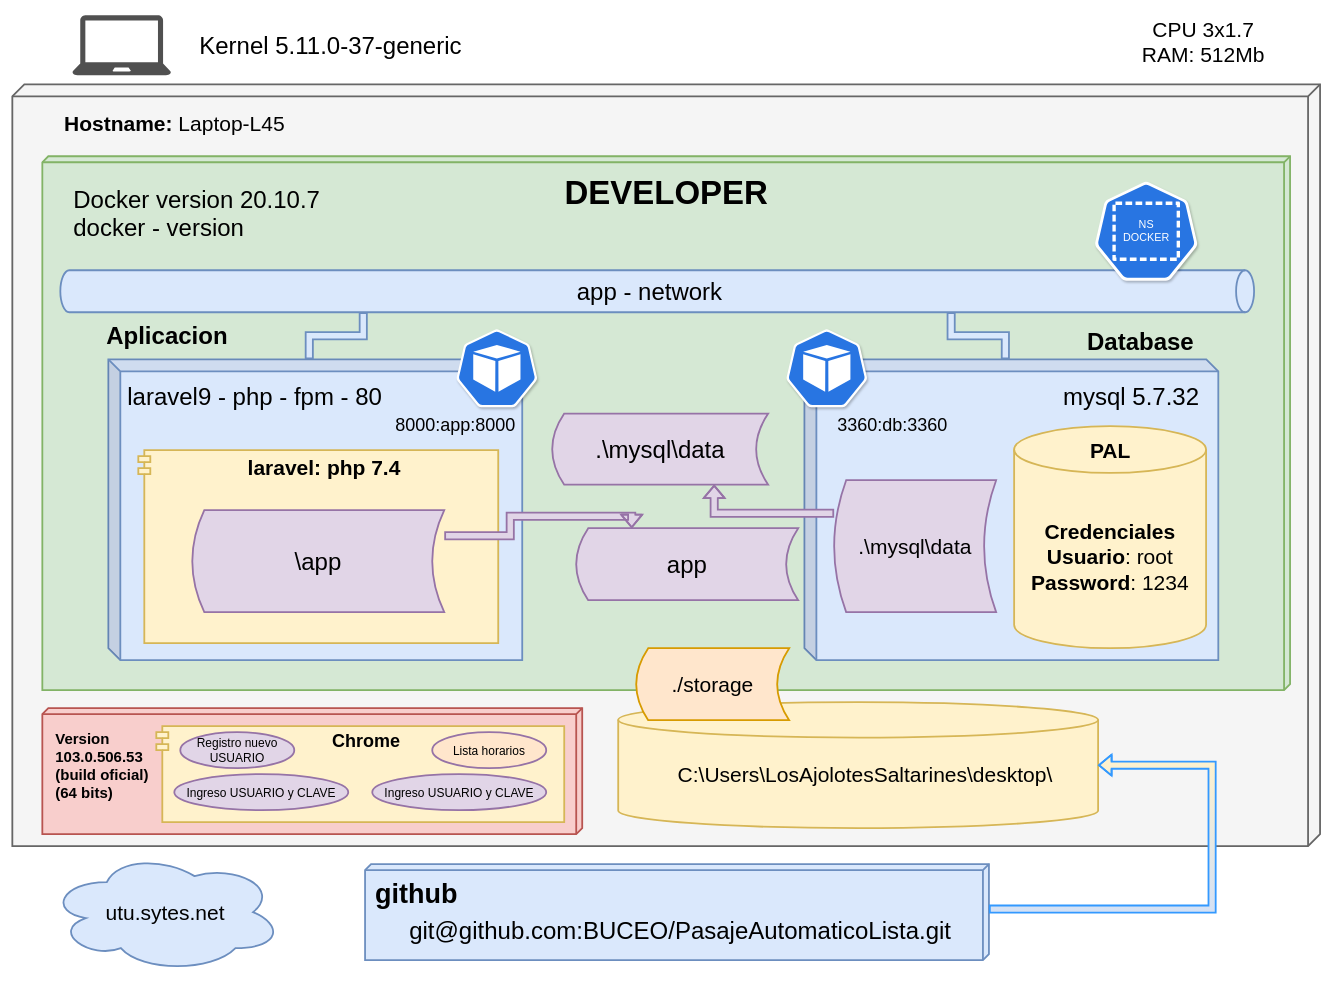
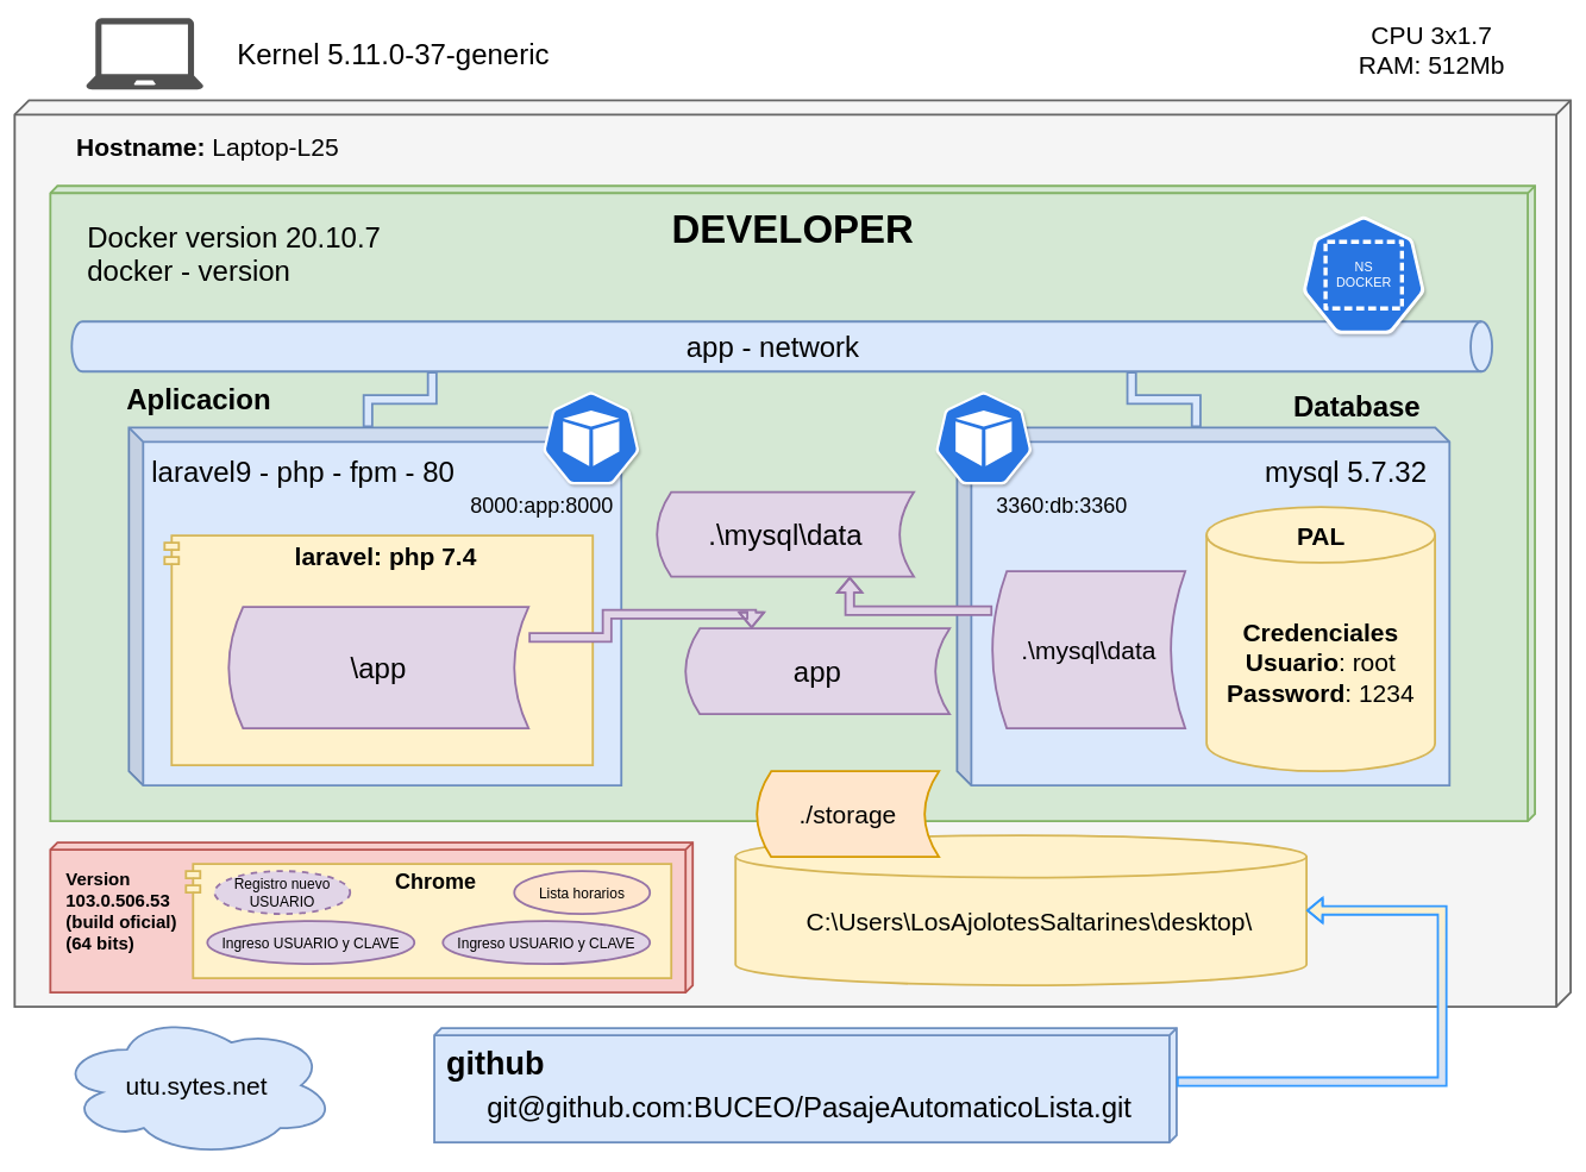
  <mxCell id="0" />
  <mxCell id="1" parent="0" />
  <mxCell id="2" value="" style="verticalAlign=top;align=left;spacingTop=8;spacingLeft=2;spacingRight=12;shape=cube;size=20;direction=south;fontStyle=4;html=1;fillColor=#f5f5f5;fontColor=#333333;strokeColor=#666666;strokeWidth=3;" parent="1" vertex="1"><mxGeometry x="20" y="140" width="2180" height="1270" as="geometry" /></mxCell>
  <mxCell id="3" value="" style="sketch=0;pointerEvents=1;shadow=0;dashed=0;html=1;strokeColor=none;fillColor=#505050;labelPosition=center;verticalLabelPosition=bottom;verticalAlign=top;outlineConnect=0;align=center;shape=mxgraph.office.devices.laptop;" parent="1" vertex="1"><mxGeometry x="120" y="25" width="164.59" height="100" as="geometry" /></mxCell>
  <mxCell id="4" value="&lt;font style=&quot;font-size: 40px;&quot;&gt;Kernel&amp;nbsp;5.11.0-37-generic&lt;br style=&quot;font-size: 40px;&quot;&gt;&lt;/font&gt;" style="text;html=1;align=left;verticalAlign=middle;resizable=0;points=[];autosize=1;strokeColor=none;fontSize=40;" parent="1" vertex="1"><mxGeometry x="330" y="45" width="460" height="60" as="geometry" /></mxCell>
  <mxCell id="5" value="&lt;font style=&quot;font-size: 35px;&quot;&gt;CPU 3x1.7&lt;br style=&quot;font-size: 35px;&quot;&gt;RAM: 512Mb&lt;br style=&quot;font-size: 35px;&quot;&gt;&lt;/font&gt;" style="text;html=1;align=center;verticalAlign=middle;resizable=0;points=[];autosize=1;strokeColor=none;fontSize=35;" parent="1" vertex="1"><mxGeometry x="1890" y="20" width="230" height="100" as="geometry" /></mxCell>
  <mxCell id="6" value="" style="verticalAlign=top;align=left;spacingTop=8;spacingLeft=2;spacingRight=12;shape=cube;size=10;direction=south;fontStyle=4;html=1;fontSize=25;fillColor=#d5e8d4;strokeColor=#82b366;strokeWidth=3;" parent="1" vertex="1"><mxGeometry x="70" y="260" width="2080" height="890" as="geometry" /></mxCell>
  <mxCell id="7" value="&lt;span style=&quot;font-size: 55px;&quot;&gt;DEVELOPER&lt;/span&gt;" style="text;html=1;align=center;verticalAlign=middle;resizable=0;points=[];autosize=1;strokeColor=none;fontStyle=1;fontSize=55;" parent="1" vertex="1"><mxGeometry x="930" y="280" width="360" height="80" as="geometry" /></mxCell>
  <mxCell id="8" value="app - network" style="shape=cylinder3;whiteSpace=wrap;html=1;boundedLbl=1;backgroundOutline=1;size=15;fontSize=40;direction=south;fillColor=#dae8fc;strokeColor=#6c8ebf;fillStyle=auto;strokeWidth=3;" parent="1" vertex="1"><mxGeometry x="100" y="450" width="1990" height="70" as="geometry" /></mxCell>
  <mxCell id="9" value="&lt;font style=&quot;font-size: 18px&quot; color=&quot;#ffffff&quot;&gt;NS &lt;br&gt;DOCKER&lt;/font&gt;" style="html=1;dashed=0;whitespace=wrap;fillColor=#2875E2;strokeColor=#ffffff;points=[[0.005,0.63,0],[0.1,0.2,0],[0.9,0.2,0],[0.5,0,0],[0.995,0.63,0],[0.72,0.99,0],[0.5,1,0],[0.28,0.99,0]];shape=mxgraph.kubernetes.icon;prIcon=ns;shadow=1;" parent="1" vertex="1"><mxGeometry x="1800" y="302.51" width="220.36" height="164.97" as="geometry" /></mxCell>
  <mxCell id="10" value="&lt;span style=&quot;font-size: 40px; font-weight: 400;&quot;&gt;Docker version 20.10.7&lt;br style=&quot;font-size: 40px;&quot;&gt;docker - version&lt;br style=&quot;font-size: 40px;&quot;&gt;&lt;/span&gt;" style="text;html=1;align=left;verticalAlign=middle;resizable=0;points=[];autosize=1;strokeColor=none;fontStyle=1;fontSize=40;" parent="1" vertex="1"><mxGeometry x="120" y="300" width="430" height="110" as="geometry" /></mxCell>
- <mxCell id="11" value="&lt;b&gt;Hostname:&lt;/b&gt;&amp;nbsp;&lt;span style=&quot;text-align: left; font-size: 35px;&quot;&gt;Laptop-L45&lt;/span&gt;" style="text;html=1;align=center;verticalAlign=middle;resizable=0;points=[];autosize=1;strokeColor=none;fontSize=35;" parent="1" vertex="1"><mxGeometry x="95" y="175" width="390" height="60" as="geometry" /></mxCell>
+ <mxCell id="11" value="&lt;b&gt;Hostname:&lt;/b&gt;&amp;nbsp;&lt;span style=&quot;text-align: left; font-size: 35px;&quot;&gt;Laptop-L25&lt;/span&gt;" style="text;html=1;align=center;verticalAlign=middle;resizable=0;points=[];autosize=1;strokeColor=none;fontSize=35;" parent="1" vertex="1"><mxGeometry x="95" y="175" width="390" height="60" as="geometry" /></mxCell>
  <mxCell id="12" value="&lt;span style=&quot;font-size: 40px;&quot;&gt;Aplicacion&lt;/span&gt;" style="text;html=1;align=left;verticalAlign=middle;resizable=0;points=[];autosize=1;strokeColor=none;fontStyle=1;fontSize=40;" parent="1" vertex="1"><mxGeometry x="175" y="527.65" width="230" height="60" as="geometry" /></mxCell>
  <mxCell id="13" style="edgeStyle=orthogonalEdgeStyle;shape=flexArrow;rounded=0;fillStyle=auto;orthogonalLoop=1;jettySize=auto;html=1;exitX=0;exitY=0;exitDx=335;exitDy=0;exitPerimeter=0;entryX=1;entryY=0;entryDx=0;entryDy=1485.0;entryPerimeter=0;fontSize=30;endArrow=none;endFill=0;fillColor=#dae8fc;strokeWidth=3;strokeColor=#6c8ebf;" parent="1" source="14" target="8" edge="1"><mxGeometry relative="1" as="geometry"><mxPoint x="456.07" y="520" as="targetPoint" /></mxGeometry></mxCell>
  <mxCell id="14" value="" style="shape=cube;whiteSpace=wrap;html=1;boundedLbl=1;backgroundOutline=1;darkOpacity=0.05;darkOpacity2=0.1;fillStyle=auto;fontSize=24;fillColor=#dae8fc;strokeColor=#6c8ebf;strokeWidth=3;" parent="1" vertex="1"><mxGeometry x="180" y="598.45" width="690" height="501.55" as="geometry" /></mxCell>
  <mxCell id="15" value="" style="html=1;dashed=0;whitespace=wrap;fillColor=#2875E2;strokeColor=#ffffff;points=[[0.005,0.63,0],[0.1,0.2,0],[0.9,0.2,0],[0.5,0,0],[0.995,0.63,0],[0.72,0.99,0],[0.5,1,0],[0.28,0.99,0]];shape=mxgraph.kubernetes.icon;prIcon=pod;shadow=1;" parent="1" vertex="1"><mxGeometry x="760" y="548.45" width="135.42" height="130" as="geometry" /></mxCell>
  <mxCell id="16" value="laravel: php 7.4" style="shape=module;align=left;spacingLeft=20;align=center;verticalAlign=top;fillStyle=auto;fontSize=35;fillColor=#fff2cc;strokeColor=#d6b656;fontStyle=1;strokeWidth=3;" parent="1" vertex="1"><mxGeometry x="230" y="750" width="600" height="321.55" as="geometry" /></mxCell>
  <mxCell id="17" value="8000:app:8000&lt;br style=&quot;font-size: 30px;&quot;&gt;" style="text;html=1;align=right;verticalAlign=middle;resizable=0;points=[];autosize=1;strokeColor=none;fontStyle=0;fontSize=30;" parent="1" vertex="1"><mxGeometry x="640" y="683.45" width="220" height="50" as="geometry" /></mxCell>
  <mxCell id="18" value="&lt;div style=&quot;font-size: 40px;&quot;&gt;&lt;span style=&quot;background-color: initial; font-size: 40px;&quot;&gt;laravel9 - php - fpm - 80&lt;/span&gt;&lt;/div&gt;" style="text;html=1;align=left;verticalAlign=middle;resizable=0;points=[];autosize=1;strokeColor=none;fontStyle=0;fontSize=40;" parent="1" vertex="1"><mxGeometry x="210" y="630" width="450" height="60" as="geometry" /></mxCell>
  <mxCell id="19" value="\app" style="shape=dataStorage;whiteSpace=wrap;html=1;fixedSize=1;fillColor=#e1d5e7;fontSize=40;strokeColor=#9673a6;strokeWidth=3;" parent="1" vertex="1"><mxGeometry x="320" y="850" width="420" height="170" as="geometry" /></mxCell>
  <mxCell id="20" value="" style="shape=cube;whiteSpace=wrap;html=1;boundedLbl=1;backgroundOutline=1;darkOpacity=0.05;darkOpacity2=0.1;fillStyle=auto;fontSize=24;fillColor=#dae8fc;strokeColor=#6c8ebf;strokeWidth=3;" parent="1" vertex="1"><mxGeometry x="1340.36" y="598.45" width="690" height="501.55" as="geometry" /></mxCell>
  <mxCell id="21" value="" style="html=1;dashed=0;whitespace=wrap;fillColor=#2875E2;strokeColor=#ffffff;points=[[0.005,0.63,0],[0.1,0.2,0],[0.9,0.2,0],[0.5,0,0],[0.995,0.63,0],[0.72,0.99,0],[0.5,1,0],[0.28,0.99,0]];shape=mxgraph.kubernetes.icon;prIcon=pod;shadow=1;" parent="1" vertex="1"><mxGeometry x="1310" y="548.45" width="135.42" height="130" as="geometry" /></mxCell>
  <mxCell id="22" value="&lt;font style=&quot;font-size: 35px;&quot;&gt;&lt;b style=&quot;&quot;&gt;Credenciales&lt;/b&gt;&lt;br style=&quot;&quot;&gt;&lt;b style=&quot;&quot;&gt;Usuario&lt;/b&gt;: root&lt;br style=&quot;&quot;&gt;&lt;b style=&quot;&quot;&gt;Password&lt;/b&gt;: 1234&lt;/font&gt;" style="shape=cylinder3;whiteSpace=wrap;html=1;boundedLbl=1;backgroundOutline=1;size=38.857;fillStyle=auto;fontSize=25;fillColor=#fff2cc;strokeColor=#d6b656;strokeWidth=3;" parent="1" vertex="1"><mxGeometry x="1690" y="710" width="320" height="370" as="geometry" /></mxCell>
  <mxCell id="23" value="3360:db:3360" style="text;html=1;align=right;verticalAlign=middle;resizable=0;points=[];autosize=1;strokeColor=none;fontStyle=0;fontSize=30;" parent="1" vertex="1"><mxGeometry x="1370" y="683.45" width="210" height="50" as="geometry" /></mxCell>
  <mxCell id="24" value="PAL" style="text;html=1;align=center;verticalAlign=middle;resizable=0;points=[];autosize=1;strokeColor=none;fontStyle=1;fontSize=35;" parent="1" vertex="1"><mxGeometry x="1805" y="720" width="90" height="60" as="geometry" /></mxCell>
  <mxCell id="25" value="&lt;span style=&quot;font-size: 40px;&quot;&gt;Database&lt;/span&gt;" style="text;html=1;align=left;verticalAlign=middle;resizable=0;points=[];autosize=1;strokeColor=none;fontStyle=1;fontSize=40;" parent="1" vertex="1"><mxGeometry x="1810" y="537.65" width="200" height="60" as="geometry" /></mxCell>
  <mxCell id="26" value="&lt;div style=&quot;font-size: 40px;&quot;&gt;&lt;span style=&quot;background-color: initial; font-size: 40px;&quot;&gt;mysql 5.7.32&lt;/span&gt;&lt;/div&gt;" style="text;html=1;align=left;verticalAlign=middle;resizable=0;points=[];autosize=1;strokeColor=none;fontStyle=0;fontSize=40;" parent="1" vertex="1"><mxGeometry x="1770" y="630" width="250" height="60" as="geometry" /></mxCell>
  <mxCell id="27" style="edgeStyle=orthogonalEdgeStyle;shape=flexArrow;rounded=0;fillStyle=auto;orthogonalLoop=1;jettySize=auto;html=1;exitX=0;exitY=0;exitDx=335;exitDy=0;exitPerimeter=0;entryX=1;entryY=0;entryDx=0;entryDy=505.0;entryPerimeter=0;fontSize=30;endArrow=none;endFill=0;fillColor=#dae8fc;strokeWidth=3;strokeColor=#6c8ebf;" parent="1" source="20" target="8" edge="1"><mxGeometry relative="1" as="geometry"><mxPoint x="1850" y="590" as="sourcePoint" /><mxPoint x="1952.59" y="511.55" as="targetPoint" /></mxGeometry></mxCell>
  <mxCell id="28" value=".\mysql\data" style="shape=dataStorage;whiteSpace=wrap;html=1;fixedSize=1;fillColor=#e1d5e7;fontSize=35;strokeColor=#9673a6;strokeWidth=3;" parent="1" vertex="1"><mxGeometry x="1390" y="800" width="270" height="220" as="geometry" /></mxCell>
  <mxCell id="29" value=".\mysql\data" style="shape=dataStorage;whiteSpace=wrap;html=1;fixedSize=1;fillColor=#e1d5e7;fontSize=40;strokeColor=#9673a6;strokeWidth=3;" parent="1" vertex="1"><mxGeometry x="920" y="689" width="360" height="118.45" as="geometry" /></mxCell>
  <mxCell id="30" value="app" style="shape=dataStorage;whiteSpace=wrap;html=1;fixedSize=1;fillColor=#e1d5e7;fontSize=40;strokeColor=#9673a6;strokeWidth=3;" parent="1" vertex="1"><mxGeometry x="960" y="880" width="370" height="120" as="geometry" /></mxCell>
  <mxCell id="31" value="" style="shape=cylinder3;whiteSpace=wrap;html=1;boundedLbl=1;backgroundOutline=1;size=29.5;fillStyle=auto;fontSize=20;fillColor=#fff2cc;strokeColor=#d6b656;strokeWidth=3;" parent="1" vertex="1"><mxGeometry x="1030" y="1170" width="800" height="210" as="geometry" /></mxCell>
  <mxCell id="32" value="./storage" style="shape=dataStorage;whiteSpace=wrap;html=1;fixedSize=1;fillColor=#ffe6cc;fontSize=35;strokeColor=#d79b00;strokeWidth=3;" parent="1" vertex="1"><mxGeometry x="1060" y="1080" width="255" height="120" as="geometry" /></mxCell>
  <mxCell id="33" value="C:\Users\LosAjolotesSaltarines\desktop\" style="text;html=1;align=right;verticalAlign=middle;resizable=0;points=[];autosize=1;strokeColor=none;fontStyle=0;fontSize=35;" parent="1" vertex="1"><mxGeometry x="1105" y="1260" width="650" height="60" as="geometry" /></mxCell>
  <mxCell id="34" value="" style="verticalAlign=top;align=left;spacingTop=8;spacingLeft=2;spacingRight=12;shape=cube;size=10;direction=south;fontStyle=4;html=1;fontSize=25;fillColor=#f8cecc;strokeColor=#b85450;strokeWidth=3;" parent="1" vertex="1"><mxGeometry x="70" y="1180" width="900" height="210" as="geometry" /></mxCell>
  <mxCell id="35" value="&lt;span style=&quot;font-size: 25px;&quot;&gt;Version &lt;br&gt;103.0.506.53&lt;br style=&quot;font-size: 25px;&quot;&gt;(build oficial) &lt;br&gt;(64 bits)&lt;br style=&quot;font-size: 25px;&quot;&gt;&lt;/span&gt;" style="text;html=1;align=left;verticalAlign=middle;resizable=0;points=[];autosize=1;strokeColor=none;fontStyle=1;fontSize=25;" parent="1" vertex="1"><mxGeometry x="90" y="1210" width="180" height="130" as="geometry" /></mxCell>
  <mxCell id="36" value="Chrome" style="shape=module;align=left;spacingLeft=20;align=center;verticalAlign=top;fillStyle=auto;fontSize=30;fillColor=#fff2cc;strokeColor=#d6b656;fontStyle=1;strokeWidth=3;" parent="1" vertex="1"><mxGeometry x="260" y="1210" width="680" height="160" as="geometry" /></mxCell>
  <mxCell id="37" value="&lt;span style=&quot;font-size: 20px;&quot;&gt;Ingreso USUARIO y CLAVE&lt;/span&gt;" style="ellipse;whiteSpace=wrap;html=1;fillStyle=auto;fontSize=20;gradientDirection=north;fillColor=#e1d5e7;strokeColor=#9673a6;strokeWidth=3;" parent="1" vertex="1"><mxGeometry x="290" y="1290" width="290" height="60" as="geometry" /></mxCell>
- <mxCell id="38" value="&lt;span style=&quot;font-size: 20px;&quot;&gt;Registro nuevo USUARIO&lt;/span&gt;" style="ellipse;whiteSpace=wrap;html=1;fillStyle=auto;fontSize=20;gradientDirection=north;fillColor=#e1d5e7;strokeColor=#9673a6;strokeWidth=3;" parent="1" vertex="1"><mxGeometry x="300" y="1220" width="190" height="60" as="geometry" /></mxCell>
+ <mxCell id="38" value="&lt;span style=&quot;font-size: 20px;&quot;&gt;Registro nuevo USUARIO&lt;/span&gt;" style="ellipse;whiteSpace=wrap;html=1;fillStyle=auto;fontSize=20;gradientDirection=north;fillColor=#e1d5e7;strokeColor=#9673a6;strokeWidth=3;dashed=1;" parent="1" vertex="1"><mxGeometry x="300" y="1220" width="190" height="60" as="geometry" /></mxCell>
  <mxCell id="39" value="" style="verticalAlign=top;align=left;spacingTop=8;spacingLeft=2;spacingRight=12;shape=cube;size=10;direction=south;fontStyle=4;html=1;fillColor=#dae8fc;strokeColor=#6c8ebf;strokeWidth=3;" parent="1" vertex="1"><mxGeometry x="608" y="1440" width="1040" height="160" as="geometry" /></mxCell>
  <mxCell id="40" value="github" style="text;html=1;align=left;verticalAlign=middle;resizable=0;points=[];autosize=1;strokeColor=none;fontStyle=1;fontSize=45;" parent="1" vertex="1"><mxGeometry x="623" y="1455" width="160" height="70" as="geometry" /></mxCell>
  <mxCell id="41" value="&lt;font style=&quot;font-size: 40px;&quot;&gt;git@github.com:BUCEO/PasajeAutomaticoLista.git&lt;br style=&quot;font-size: 40px;&quot;&gt;&lt;/font&gt;" style="text;html=1;align=left;verticalAlign=middle;resizable=0;points=[];autosize=1;strokeColor=none;fontSize=40;" parent="1" vertex="1"><mxGeometry x="680" y="1520" width="930" height="60" as="geometry" /></mxCell>
  <mxCell id="42" value="utu.sytes.net" style="ellipse;shape=cloud;whiteSpace=wrap;html=1;fillColor=#dae8fc;strokeColor=#6c8ebf;fontSize=35;strokeWidth=3;" parent="1" vertex="1"><mxGeometry x="80" y="1420" width="390" height="200" as="geometry" /></mxCell>
  <mxCell id="43" style="edgeStyle=orthogonalEdgeStyle;rounded=0;orthogonalLoop=1;jettySize=auto;html=1;exitX=0;exitY=0;exitDx=75;exitDy=0;exitPerimeter=0;fontSize=30;shape=flexArrow;fillColor=#fff2cc;fillStyle=auto;strokeColor=#3399FF;strokeWidth=3;entryX=1;entryY=0.5;entryDx=0;entryDy=0;entryPerimeter=0;gradientColor=#D4E1F5;" parent="1" source="39" target="31" edge="1"><mxGeometry relative="1" as="geometry"><Array as="points"><mxPoint x="2020" y="1515" /><mxPoint x="2020" y="1275" /></Array><mxPoint x="720" y="105" as="sourcePoint" /><mxPoint x="1760" y="1440" as="targetPoint" /></mxGeometry></mxCell>
  <mxCell id="44" style="edgeStyle=orthogonalEdgeStyle;shape=flexArrow;rounded=0;fillStyle=auto;orthogonalLoop=1;jettySize=auto;html=1;fontSize=30;endArrow=block;endFill=0;fillColor=#e1d5e7;entryX=0.75;entryY=1;entryDx=0;entryDy=0;strokeColor=#9673a6;strokeWidth=3;exitX=0;exitY=0.25;exitDx=0;exitDy=0;" parent="1" source="28" target="29" edge="1"><mxGeometry relative="1" as="geometry"><mxPoint x="1170" y="1290" as="sourcePoint" /><mxPoint x="1366.875" y="1080" as="targetPoint" /></mxGeometry></mxCell>
  <mxCell id="45" style="edgeStyle=orthogonalEdgeStyle;shape=flexArrow;rounded=0;fillStyle=auto;orthogonalLoop=1;jettySize=auto;html=1;fontSize=30;endArrow=block;endFill=0;fillColor=#e1d5e7;entryX=0.25;entryY=0;entryDx=0;entryDy=0;strokeColor=#9673a6;strokeWidth=3;exitX=1;exitY=0.25;exitDx=0;exitDy=0;" parent="1" source="19" target="30" edge="1"><mxGeometry relative="1" as="geometry"><mxPoint x="1400" y="865" as="sourcePoint" /><mxPoint x="1200" y="817.45" as="targetPoint" /></mxGeometry></mxCell>
  <mxCell id="46" value="&lt;span style=&quot;font-size: 20px;&quot;&gt;Lista horarios&lt;/span&gt;" style="ellipse;whiteSpace=wrap;html=1;fillStyle=auto;fontSize=20;gradientDirection=north;fillColor=#ffe6cc;strokeColor=#9673a6;strokeWidth=3;" vertex="1" parent="1"><mxGeometry x="720" y="1220" width="190" height="60" as="geometry" /></mxCell>
  <mxCell id="47" value="&lt;span style=&quot;font-size: 20px;&quot;&gt;Ingreso USUARIO y CLAVE&lt;/span&gt;" style="ellipse;whiteSpace=wrap;html=1;fillStyle=auto;fontSize=20;gradientDirection=north;fillColor=#e1d5e7;strokeColor=#9673a6;strokeWidth=3;" vertex="1" parent="1"><mxGeometry x="620" y="1290" width="290" height="60" as="geometry" /></mxCell>
